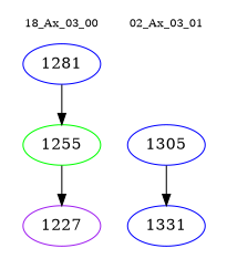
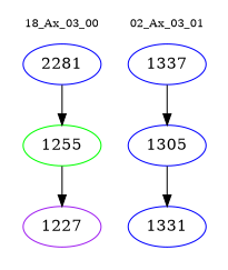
  digraph {
    node [color=blue]
    edge [color=black]
-   n1 [label=1281]
+   n1 [label=2281]
    n2 [color=green label=1255]
    n3 [color=purple label=1227]
+   n4 [label=1337]
    n5 [label=1305]
    n6 [label=1331]
    subgraph cluster_1 {
      color=white
      fontsize=10
      label="18_Ax_03_00"
      n1
      n2
      n3
    }
    subgraph cluster_2 {
      color=white
      fontsize=10
      label="02_Ax_03_01"
+     n4
      n5
      n6
    }
    n1 -> n2
    n2 -> n3
+   n4 -> n5
    n5 -> n6
  }
